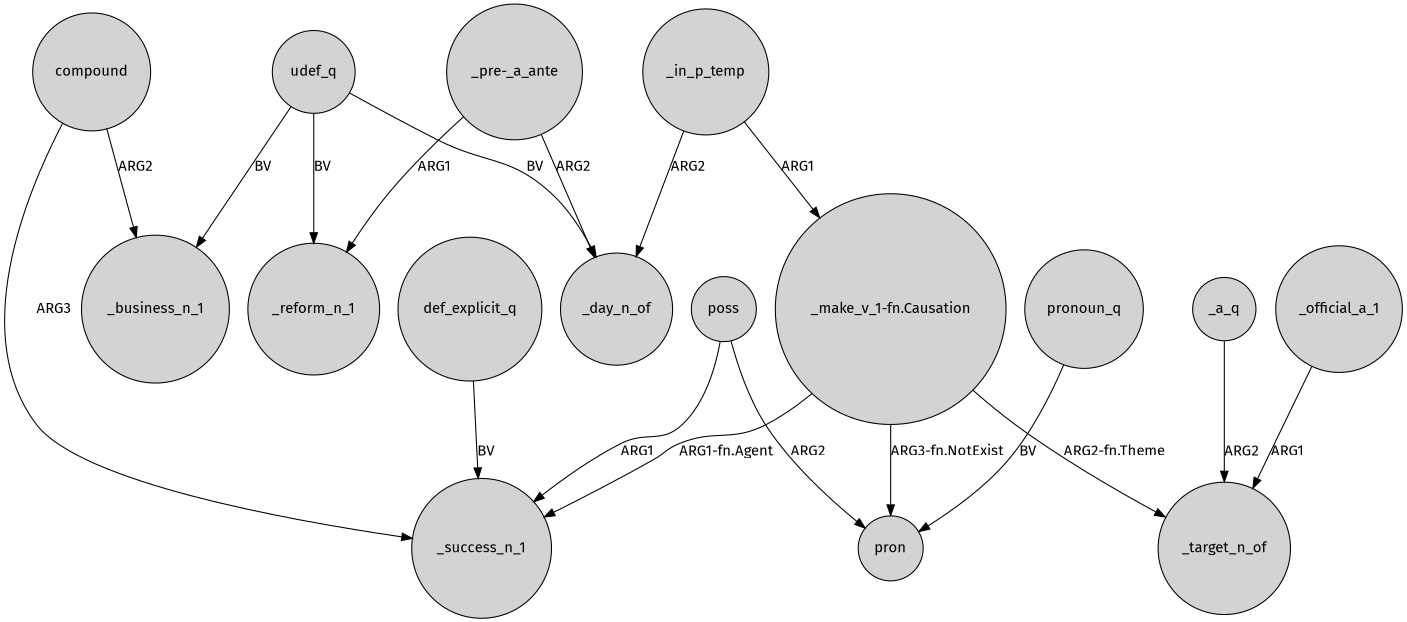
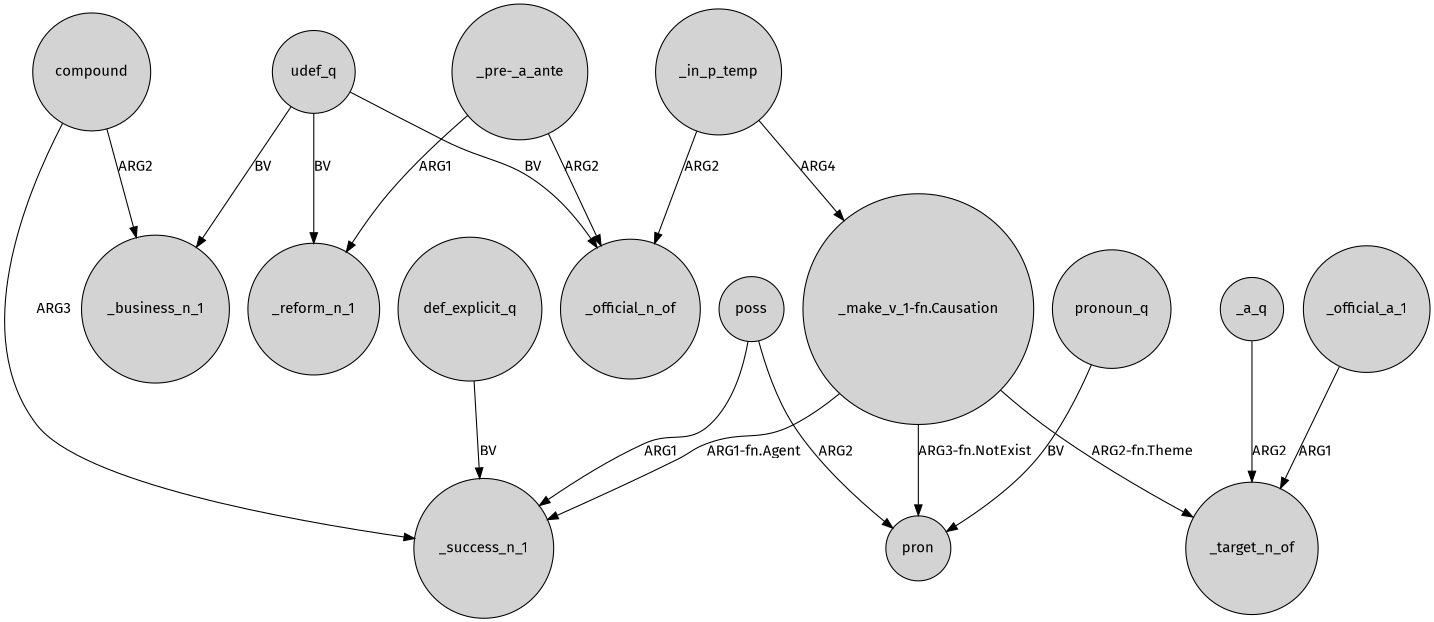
  digraph {
    fontname="Fira Sans"
    node [fontname="Fira Sans" shape=circle style=filled]
    edge [fontname="Fira Sans"]
    _in_p_temp
-   _day_n_of
+   _day_n_of [label=_official_n_of]
    "_make_v_1-fn.Causation"
    _success_n_1
    pron
    _target_n_of
    udef_q
    _business_n_1
    _reform_n_1
    _a_q
    poss
    def_explicit_q
    _official_a_1
    "_pre-_a_ante"
    compound
    pronoun_q
    _in_p_temp -> _day_n_of [label=ARG2]
-   _in_p_temp -> "_make_v_1-fn.Causation" [label=ARG1]
+   _in_p_temp -> "_make_v_1-fn.Causation" [label=ARG4]
    "_make_v_1-fn.Causation" -> _success_n_1 [label="ARG1-fn.Agent"]
    "_make_v_1-fn.Causation" -> pron [label="ARG3-fn.NotExist"]
    "_make_v_1-fn.Causation" -> _target_n_of [label="ARG2-fn.Theme"]
    udef_q -> _day_n_of [label=BV]
    udef_q -> _business_n_1 [label=BV]
    udef_q -> _reform_n_1 [label=BV]
    _a_q -> _target_n_of [label=ARG2]
    poss -> _success_n_1 [label=ARG1]
    poss -> pron [label=ARG2]
    def_explicit_q -> _success_n_1 [label=BV]
    _official_a_1 -> _target_n_of [label=ARG1]
    "_pre-_a_ante" -> _day_n_of [label=ARG2]
    "_pre-_a_ante" -> _reform_n_1 [label=ARG1]
    compound -> _success_n_1 [label=ARG3]
    compound -> _business_n_1 [label=ARG2]
    pronoun_q -> pron [label=BV]
  }
